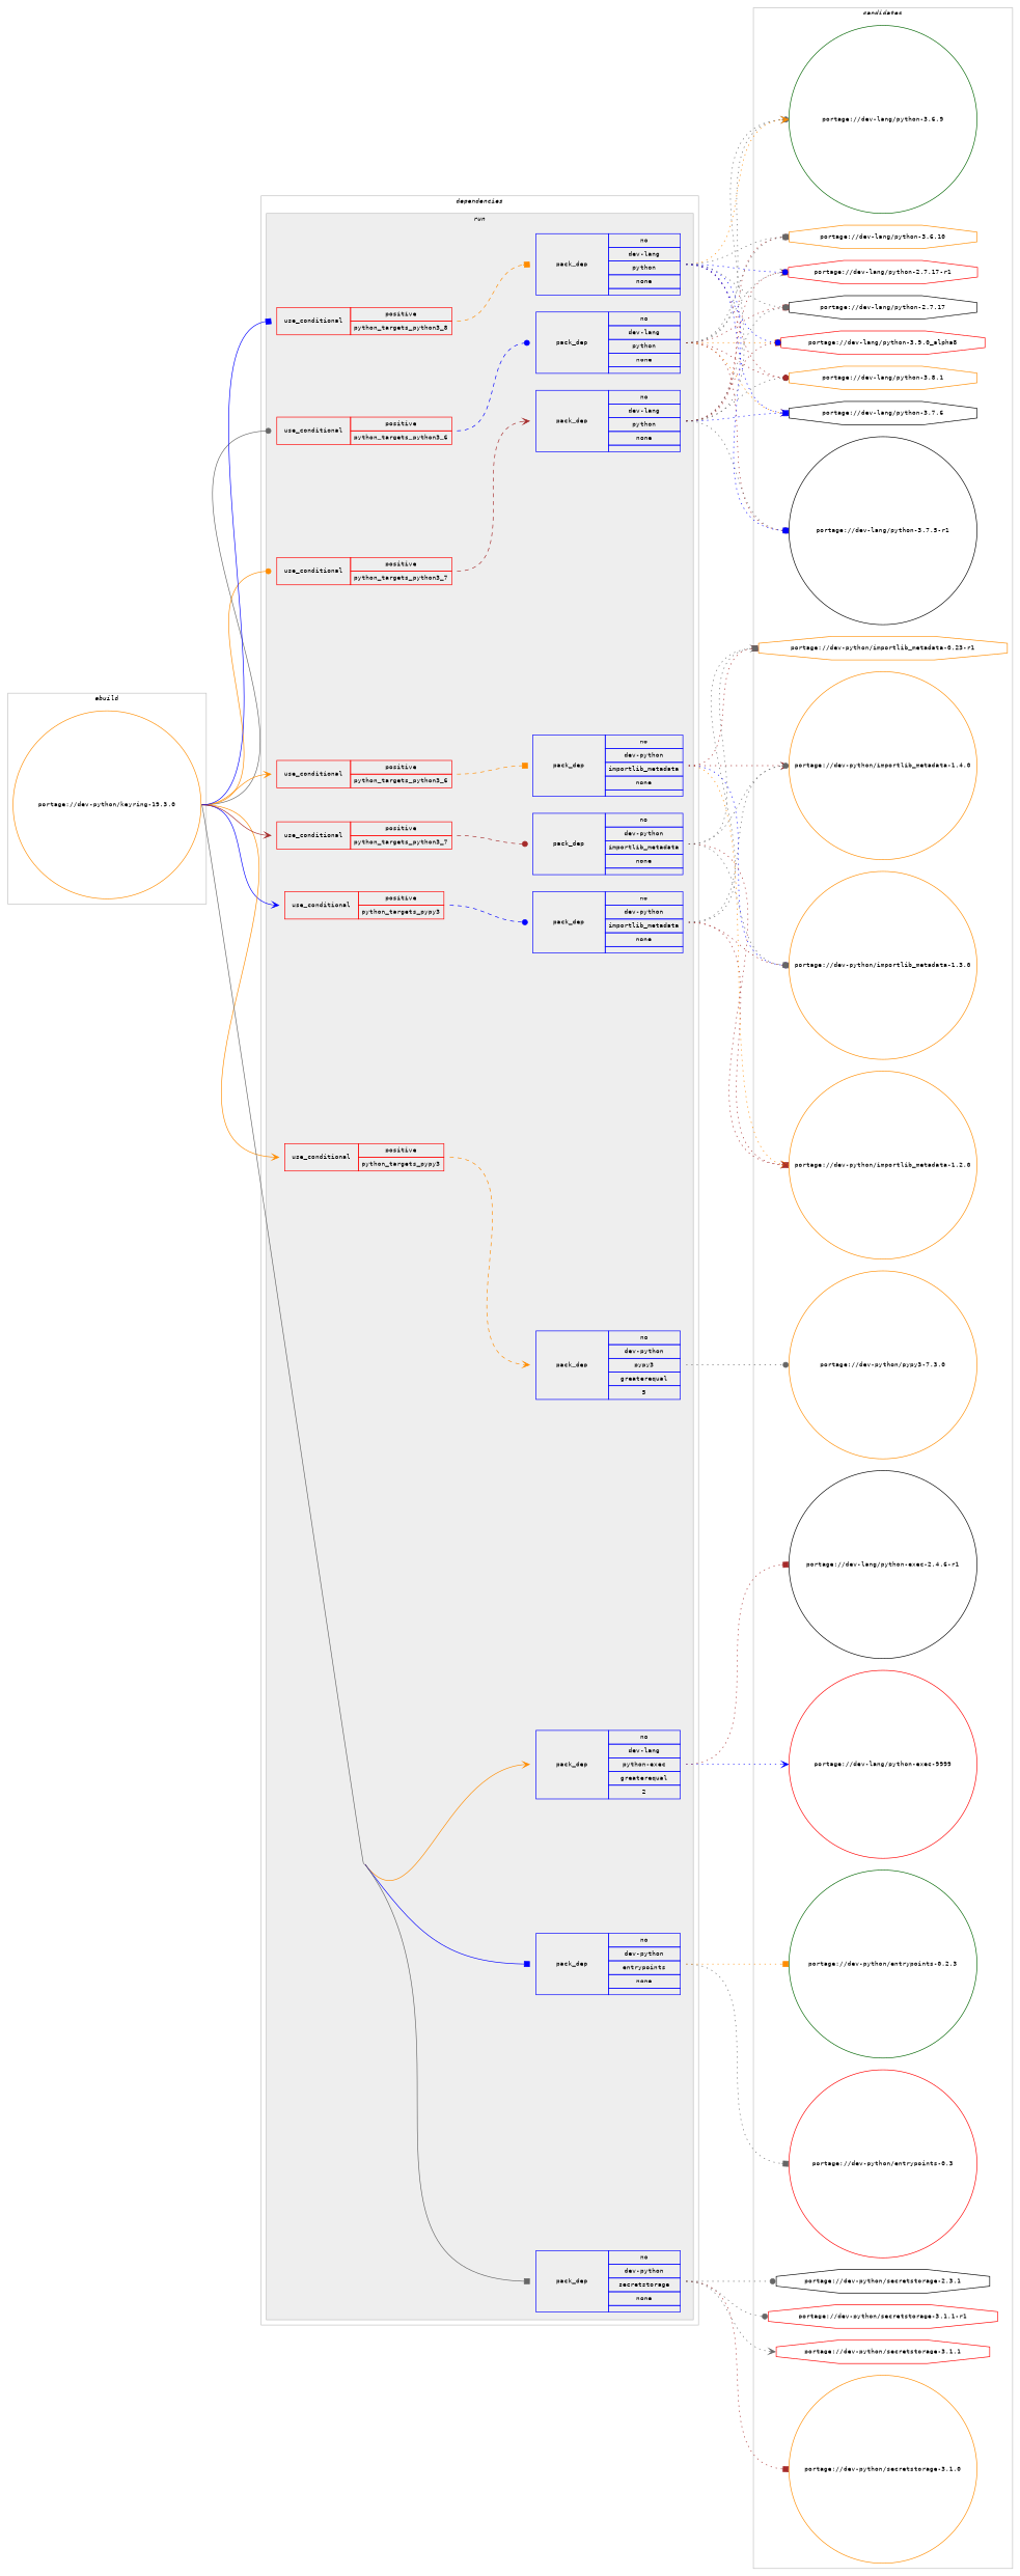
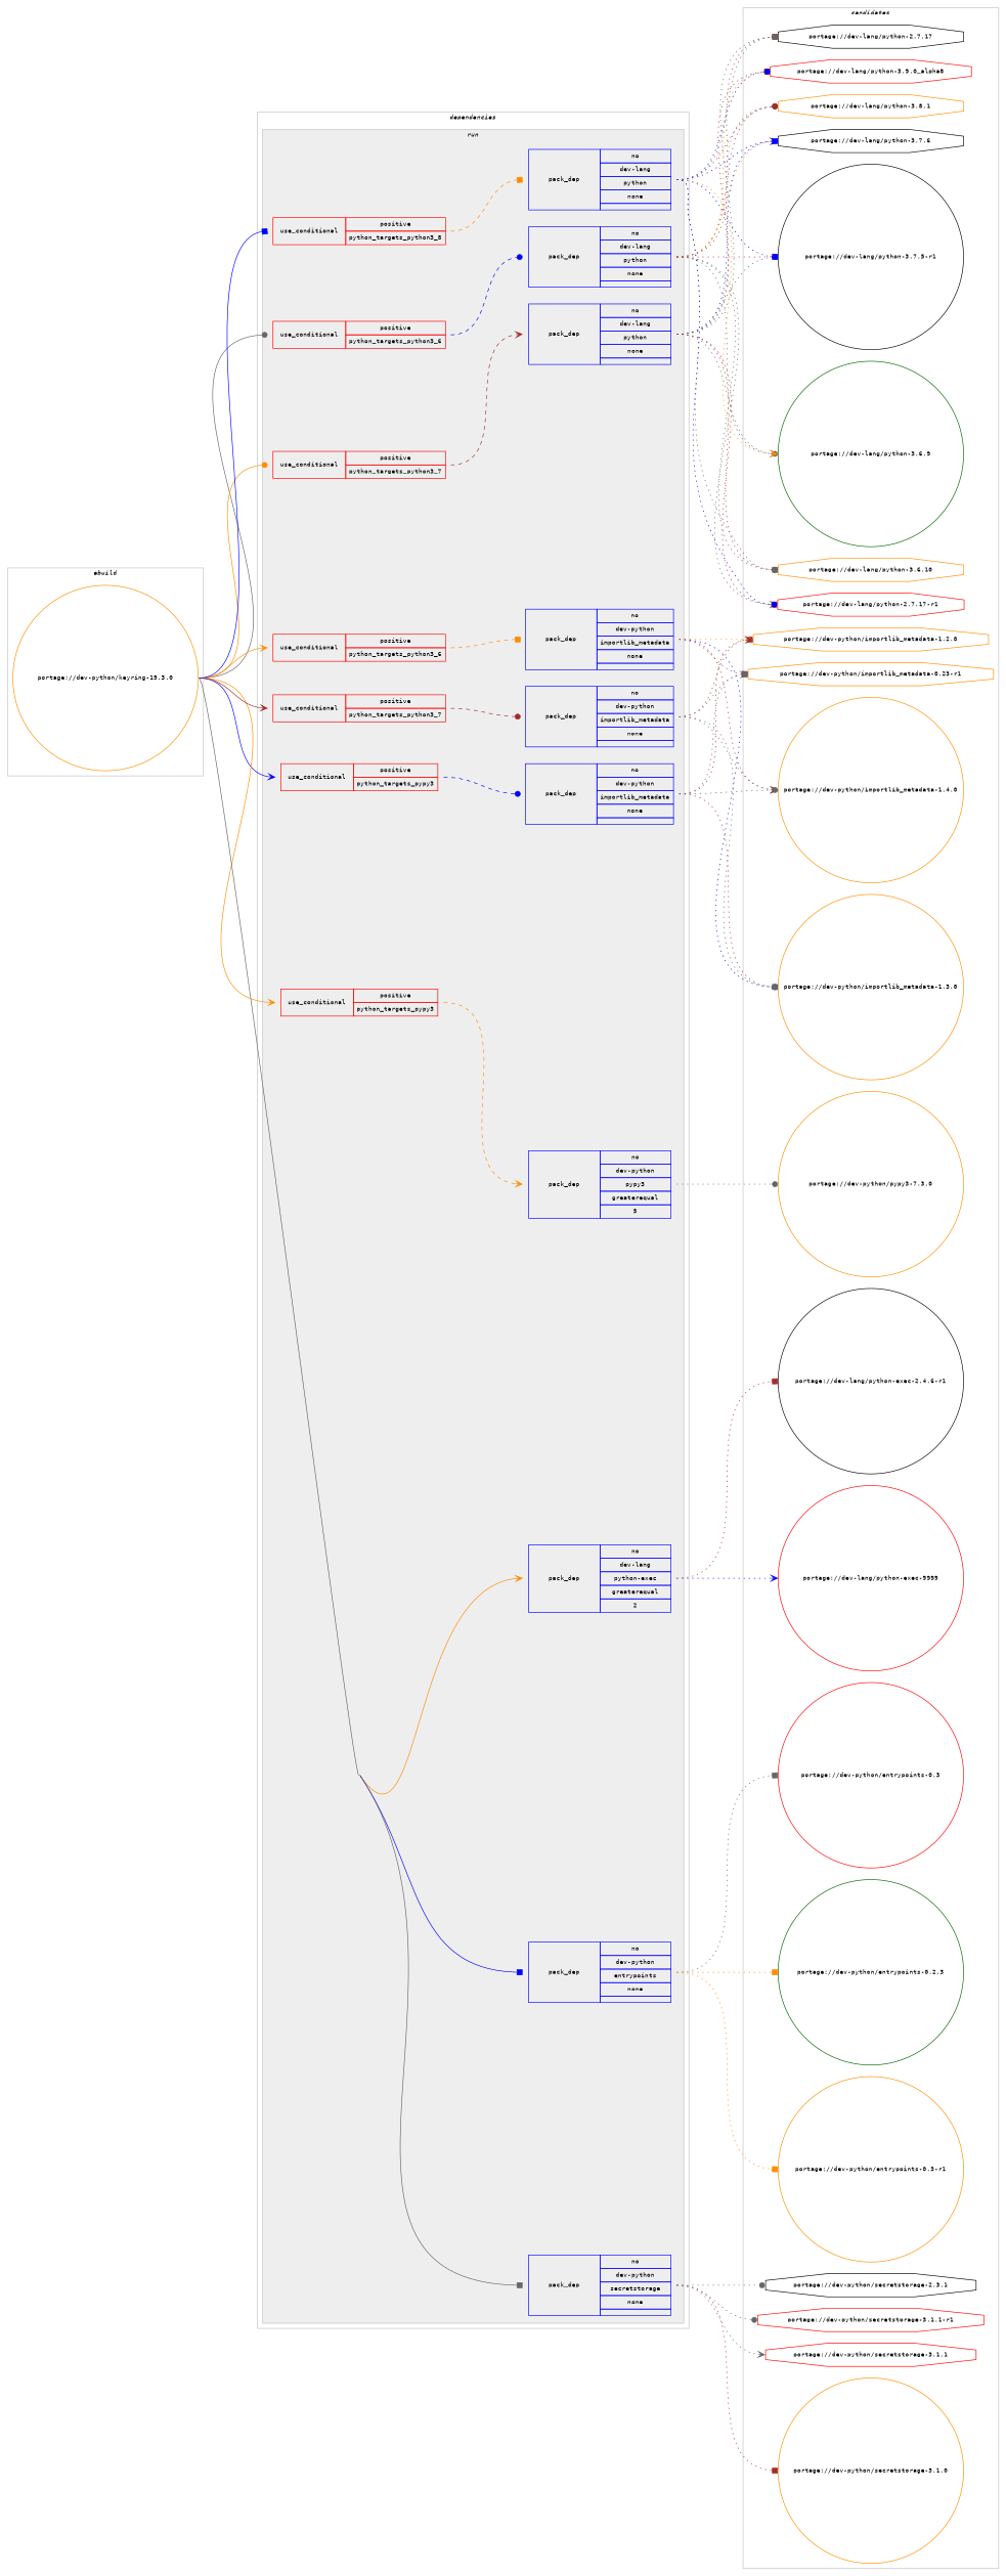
  digraph {
    compound=true
    concentrate=true
    fontname="DejaVu Sans Mono"
    fontsize=10
    newrank=true
    rankdir=LR
    ranksep=1.5
    node [color=red fontname="DejaVu Sans Mono" fontsize=10 shape=none]
    edge [arrowhead=dot color=gray40 fontname="DejaVu Sans Mono" headport=w style=dotted tailport=e weight=100]
    n1 [color=darkorange label="portage://dev-python/keyring-19.3.0" shape=circle width=4]
    n2 [color=blue label=<<TABLE BORDER="0" CELLBORDER="1" CELLSPACING="0" CELLPADDING="4" WIDTH="220"><TR><TD ROWSPAN="6" CELLPADDING="30">pack_dep</TD></TR><TR><TD WIDTH="110">no</TD></TR><TR><TD>dev-python</TD></TR><TR><TD>importlib_metadata</TD></TR><TR><TD>none</TD></TR><TR><TD></TD></TR></TABLE>>]
    n3 [label=<<TABLE BORDER="0" CELLBORDER="1" CELLSPACING="0" CELLPADDING="4"><TR><TD ROWSPAN="3" CELLPADDING="10">use_conditional</TD></TR><TR><TD>positive</TD></TR><TR><TD>python_targets_pypy3</TD></TR></TABLE>>]
    n4 [color=blue label=<<TABLE BORDER="0" CELLBORDER="1" CELLSPACING="0" CELLPADDING="4" WIDTH="220"><TR><TD ROWSPAN="6" CELLPADDING="30">pack_dep</TD></TR><TR><TD WIDTH="110">no</TD></TR><TR><TD>dev-python</TD></TR><TR><TD>pypy3</TD></TR><TR><TD>greaterequal</TD></TR><TR><TD>5</TD></TR></TABLE>>]
    n5 [label=<<TABLE BORDER="0" CELLBORDER="1" CELLSPACING="0" CELLPADDING="4"><TR><TD ROWSPAN="3" CELLPADDING="10">use_conditional</TD></TR><TR><TD>positive</TD></TR><TR><TD>python_targets_pypy3</TD></TR></TABLE>>]
    n6 [color=blue label=<<TABLE BORDER="0" CELLBORDER="1" CELLSPACING="0" CELLPADDING="4" WIDTH="220"><TR><TD ROWSPAN="6" CELLPADDING="30">pack_dep</TD></TR><TR><TD WIDTH="110">no</TD></TR><TR><TD>dev-lang</TD></TR><TR><TD>python</TD></TR><TR><TD>none</TD></TR><TR><TD></TD></TR></TABLE>>]
    n7 [label=<<TABLE BORDER="0" CELLBORDER="1" CELLSPACING="0" CELLPADDING="4"><TR><TD ROWSPAN="3" CELLPADDING="10">use_conditional</TD></TR><TR><TD>positive</TD></TR><TR><TD>python_targets_python3_6</TD></TR></TABLE>>]
    n8 [color=blue label=<<TABLE BORDER="0" CELLBORDER="1" CELLSPACING="0" CELLPADDING="4" WIDTH="220"><TR><TD ROWSPAN="6" CELLPADDING="30">pack_dep</TD></TR><TR><TD WIDTH="110">no</TD></TR><TR><TD>dev-python</TD></TR><TR><TD>importlib_metadata</TD></TR><TR><TD>none</TD></TR><TR><TD></TD></TR></TABLE>>]
    n9 [label=<<TABLE BORDER="0" CELLBORDER="1" CELLSPACING="0" CELLPADDING="4"><TR><TD ROWSPAN="3" CELLPADDING="10">use_conditional</TD></TR><TR><TD>positive</TD></TR><TR><TD>python_targets_python3_6</TD></TR></TABLE>>]
    n10 [color=blue label=<<TABLE BORDER="0" CELLBORDER="1" CELLSPACING="0" CELLPADDING="4" WIDTH="220"><TR><TD ROWSPAN="6" CELLPADDING="30">pack_dep</TD></TR><TR><TD WIDTH="110">no</TD></TR><TR><TD>dev-lang</TD></TR><TR><TD>python</TD></TR><TR><TD>none</TD></TR><TR><TD></TD></TR></TABLE>>]
    n11 [label=<<TABLE BORDER="0" CELLBORDER="1" CELLSPACING="0" CELLPADDING="4"><TR><TD ROWSPAN="3" CELLPADDING="10">use_conditional</TD></TR><TR><TD>positive</TD></TR><TR><TD>python_targets_python3_7</TD></TR></TABLE>>]
    n12 [color=blue label=<<TABLE BORDER="0" CELLBORDER="1" CELLSPACING="0" CELLPADDING="4" WIDTH="220"><TR><TD ROWSPAN="6" CELLPADDING="30">pack_dep</TD></TR><TR><TD WIDTH="110">no</TD></TR><TR><TD>dev-python</TD></TR><TR><TD>importlib_metadata</TD></TR><TR><TD>none</TD></TR><TR><TD></TD></TR></TABLE>>]
    n13 [label=<<TABLE BORDER="0" CELLBORDER="1" CELLSPACING="0" CELLPADDING="4"><TR><TD ROWSPAN="3" CELLPADDING="10">use_conditional</TD></TR><TR><TD>positive</TD></TR><TR><TD>python_targets_python3_7</TD></TR></TABLE>>]
    n14 [color=blue label=<<TABLE BORDER="0" CELLBORDER="1" CELLSPACING="0" CELLPADDING="4" WIDTH="220"><TR><TD ROWSPAN="6" CELLPADDING="30">pack_dep</TD></TR><TR><TD WIDTH="110">no</TD></TR><TR><TD>dev-lang</TD></TR><TR><TD>python</TD></TR><TR><TD>none</TD></TR><TR><TD></TD></TR></TABLE>>]
    n15 [label=<<TABLE BORDER="0" CELLBORDER="1" CELLSPACING="0" CELLPADDING="4"><TR><TD ROWSPAN="3" CELLPADDING="10">use_conditional</TD></TR><TR><TD>positive</TD></TR><TR><TD>python_targets_python3_8</TD></TR></TABLE>>]
    n16 [color=blue label=<<TABLE BORDER="0" CELLBORDER="1" CELLSPACING="0" CELLPADDING="4" WIDTH="220"><TR><TD ROWSPAN="6" CELLPADDING="30">pack_dep</TD></TR><TR><TD WIDTH="110">no</TD></TR><TR><TD>dev-lang</TD></TR><TR><TD>python-exec</TD></TR><TR><TD>greaterequal</TD></TR><TR><TD>2</TD></TR></TABLE>>]
    n17 [color=blue label=<<TABLE BORDER="0" CELLBORDER="1" CELLSPACING="0" CELLPADDING="4" WIDTH="220"><TR><TD ROWSPAN="6" CELLPADDING="30">pack_dep</TD></TR><TR><TD WIDTH="110">no</TD></TR><TR><TD>dev-python</TD></TR><TR><TD>entrypoints</TD></TR><TR><TD>none</TD></TR><TR><TD></TD></TR></TABLE>>]
    n18 [color=blue label=<<TABLE BORDER="0" CELLBORDER="1" CELLSPACING="0" CELLPADDING="4" WIDTH="220"><TR><TD ROWSPAN="6" CELLPADDING="30">pack_dep</TD></TR><TR><TD WIDTH="110">no</TD></TR><TR><TD>dev-python</TD></TR><TR><TD>secretstorage</TD></TR><TR><TD>none</TD></TR><TR><TD></TD></TR></TABLE>>]
    n19 [color=darkorange label="portage://dev-python/pypy3-7.3.0" shape=circle width=4]
    n20 [color=darkorange label="portage://dev-python/importlib_metadata-1.4.0" shape=circle width=4]
    n21 [color=darkorange label="portage://dev-python/importlib_metadata-1.3.0" shape=circle width=4]
-   n22 [color=darkorange label="portage://dev-python/importlib_metadata-1.2.0" shape=circle width=4]
+   n22 [color=darkorange label="portage://dev-python/importlib_metadata-1.2.0" shape=octagon width=4]
    n23 [color=darkorange label="portage://dev-python/importlib_metadata-0.23-r1" shape=octagon width=4]
    n24 [label="portage://dev-lang/python-3.9.0_alpha8" shape=octagon width=4]
    n25 [color=darkorange label="portage://dev-lang/python-3.8.1" shape=octagon width=4]
    n26 [color=black label="portage://dev-lang/python-3.7.6" shape=octagon width=4]
    n27 [color=black label="portage://dev-lang/python-3.7.5-r1" shape=circle width=4]
    n28 [color=darkgreen label="portage://dev-lang/python-3.6.9" shape=circle width=4]
    n29 [color=darkorange label="portage://dev-lang/python-3.6.10" shape=octagon width=4]
    n30 [label="portage://dev-lang/python-2.7.17-r1" shape=octagon width=4]
    n31 [color=black label="portage://dev-lang/python-2.7.17" shape=octagon width=4]
    n32 [label="portage://dev-lang/python-exec-9999" shape=circle width=4]
    n33 [color=black label="portage://dev-lang/python-exec-2.4.6-r1" shape=circle width=4]
+   n34 [color=darkorange label="portage://dev-python/entrypoints-0.3-r1" shape=circle width=4]
    n35 [label="portage://dev-python/entrypoints-0.3" shape=circle width=4]
    n36 [color=darkgreen label="portage://dev-python/entrypoints-0.2.3" shape=circle width=4]
    n37 [label="portage://dev-python/secretstorage-3.1.1-r1" shape=octagon width=4]
    n38 [label="portage://dev-python/secretstorage-3.1.1" shape=octagon width=4]
    n39 [color=darkorange label="portage://dev-python/secretstorage-3.1.0" shape=circle width=4]
    n40 [color=black label="portage://dev-python/secretstorage-2.3.1" shape=octagon width=4]
    subgraph cluster_1 {
      color=gray
      label=<<i>ebuild</i>>
      n1
    }
    subgraph cluster_2 {
      color=gray
      label=<<i>dependencies</i>>
      subgraph cluster_3 {
        color=gray
        fillcolor="#eeeeee"
        label=<<i>compile</i>>
        style=filled
      }
      subgraph cluster_4 {
        color=gray
        fillcolor="#eeeeee"
        label=<<i>compile and run</i>>
        style=filled
      }
      subgraph cluster_5 {
        color=gray
        fillcolor="#eeeeee"
        label=<<i>run</i>>
        style=filled
        subgraph sub_6 {
          color=gray
          fillcolor="#eeeeee"
          label=<<i>run</i>>
          style=filled
          n3
          subgraph sub_7 {
            color=gray
            fillcolor="#eeeeee"
            label=<<i>run</i>>
            style=filled
            n2
          }
        }
        subgraph sub_8 {
          color=gray
          fillcolor="#eeeeee"
          label=<<i>run</i>>
          style=filled
          n5
          subgraph sub_9 {
            color=gray
            fillcolor="#eeeeee"
            label=<<i>run</i>>
            style=filled
            n4
          }
        }
        subgraph sub_10 {
          color=gray
          fillcolor="#eeeeee"
          label=<<i>run</i>>
          style=filled
          n7
          subgraph sub_11 {
            color=gray
            fillcolor="#eeeeee"
            label=<<i>run</i>>
            style=filled
            n6
          }
        }
        subgraph sub_12 {
          color=gray
          fillcolor="#eeeeee"
          label=<<i>run</i>>
          style=filled
          n9
          subgraph sub_13 {
            color=gray
            fillcolor="#eeeeee"
            label=<<i>run</i>>
            style=filled
            n8
          }
        }
        subgraph sub_14 {
          color=gray
          fillcolor="#eeeeee"
          label=<<i>run</i>>
          style=filled
          n11
          subgraph sub_15 {
            color=gray
            fillcolor="#eeeeee"
            label=<<i>run</i>>
            style=filled
            n10
          }
        }
        subgraph sub_16 {
          color=gray
          fillcolor="#eeeeee"
          label=<<i>run</i>>
          style=filled
          n13
          subgraph sub_17 {
            color=gray
            fillcolor="#eeeeee"
            label=<<i>run</i>>
            style=filled
            n12
          }
        }
        subgraph sub_18 {
          color=gray
          fillcolor="#eeeeee"
          label=<<i>run</i>>
          style=filled
          n15
          subgraph sub_19 {
            color=gray
            fillcolor="#eeeeee"
            label=<<i>run</i>>
            style=filled
            n14
          }
        }
        subgraph sub_20 {
          color=gray
          fillcolor="#eeeeee"
          label=<<i>run</i>>
          style=filled
          n16
        }
        subgraph sub_21 {
          color=gray
          fillcolor="#eeeeee"
          label=<<i>run</i>>
          style=filled
          n17
        }
        subgraph sub_22 {
          color=gray
          fillcolor="#eeeeee"
          label=<<i>run</i>>
          style=filled
          n18
        }
      }
    }
    subgraph cluster_23 {
      color=gray
      label=<<i>candidates</i>>
      rank=same
      subgraph sub_24 {
        color=black
        label=<<i>candidates</i>>
        nodesep=1
        rank=same
        n19
      }
      subgraph sub_25 {
        color=black
        label=<<i>candidates</i>>
        nodesep=1
        rank=same
        n20
        n21
        n22
        n23
      }
      subgraph sub_26 {
        color=black
        label=<<i>candidates</i>>
        nodesep=1
        rank=same
        n24
        n25
        n26
        n27
        n28
        n29
        n30
        n31
      }
      subgraph sub_27 {
        color=black
        label=<<i>candidates</i>>
        nodesep=1
        rank=same
        n20
        n21
        n22
        n23
      }
      subgraph sub_28 {
        color=black
        label=<<i>candidates</i>>
        nodesep=1
        rank=same
        n24
        n25
        n26
        n27
        n28
        n29
        n30
        n31
      }
      subgraph sub_29 {
        color=black
        label=<<i>candidates</i>>
        nodesep=1
        rank=same
        n20
        n21
        n22
        n23
      }
      subgraph sub_30 {
        color=black
        label=<<i>candidates</i>>
        nodesep=1
        rank=same
        n24
        n25
        n26
        n27
        n28
        n29
        n30
        n31
      }
      subgraph sub_31 {
        color=black
        label=<<i>candidates</i>>
        nodesep=1
        rank=same
        n32
        n33
      }
      subgraph sub_32 {
        color=black
        label=<<i>candidates</i>>
        nodesep=1
        rank=same
+       n34
        n35
        n36
      }
      subgraph sub_33 {
        color=black
        label=<<i>candidates</i>>
        nodesep=1
        rank=same
        n37
        n38
        n39
        n40
      }
    }
    n1 -> n3 [arrowhead=vee color=blue style=solid weight=20]
    n1 -> n5 [arrowhead=vee color=darkorange style=solid weight=20]
    n1 -> n7 [style=solid weight=20]
    n1 -> n9 [arrowhead=vee color=darkorange style=solid weight=20]
    n1 -> n11 [color=darkorange style=solid weight=20]
    n1 -> n13 [arrowhead=vee color=brown style=solid weight=20]
    n1 -> n15 [arrowhead=box color=blue style=solid weight=20]
    n1 -> n16 [arrowhead=vee color=darkorange style=solid weight=20]
    n1 -> n17 [arrowhead=box color=blue style=solid weight=20]
    n1 -> n18 [arrowhead=box style=solid weight=20]
    n2 -> n20 [arrowhead=vee]
    n2 -> n21 [color=brown]
    n2 -> n22 [arrowhead=box color=brown]
    n2 -> n23 [arrowhead=vee]
    n3 -> n2 [color=blue style=dashed weight=20]
    n4 -> n19
    n5 -> n4 [arrowhead=vee color=darkorange style=dashed weight=20]
    n6 -> n24 [arrowhead=box color=darkorange]
    n6 -> n25 [color=brown]
    n6 -> n26 [arrowhead=vee color=darkorange]
    n6 -> n27 [color=brown]
    n6 -> n28 [arrowhead=vee]
    n6 -> n29
    n6 -> n30 [arrowhead=vee]
    n6 -> n31 [arrowhead=box color=brown]
    n7 -> n6 [color=blue style=dashed weight=20]
    n8 -> n20 [arrowhead=vee color=brown]
    n8 -> n21 [color=blue]
    n8 -> n22 [arrowhead=vee color=darkorange]
    n8 -> n23 [arrowhead=box color=brown]
    n9 -> n8 [arrowhead=box color=darkorange style=dashed weight=20]
    n10 -> n24 [arrowhead=box color=brown]
    n10 -> n25
    n10 -> n26 [arrowhead=box color=blue]
    n10 -> n27
    n10 -> n28
    n10 -> n29 [color=brown]
    n10 -> n30 [arrowhead=box color=brown]
    n10 -> n31
    n11 -> n10 [arrowhead=vee color=brown style=dashed weight=20]
    n12 -> n20
    n12 -> n21 [arrowhead=box]
    n12 -> n22 [arrowhead=vee color=brown]
    n12 -> n23 [arrowhead=box]
    n13 -> n12 [color=brown style=dashed weight=20]
    n14 -> n24 [color=blue]
    n14 -> n25 [color=brown]
    n14 -> n26 [arrowhead=vee color=blue]
    n14 -> n27 [arrowhead=box color=blue]
    n14 -> n28 [arrowhead=vee color=darkorange]
    n14 -> n29 [arrowhead=box]
    n14 -> n30 [color=blue]
    n14 -> n31
    n15 -> n14 [arrowhead=box color=darkorange style=dashed weight=20]
    n16 -> n32 [arrowhead=vee color=blue]
    n16 -> n33 [arrowhead=box color=brown]
+   n17 -> n34 [arrowhead=box color=darkorange]
    n17 -> n35 [arrowhead=box]
    n17 -> n36 [arrowhead=box color=darkorange]
    n18 -> n37
    n18 -> n38 [arrowhead=vee]
    n18 -> n39 [arrowhead=box color=brown]
    n18 -> n40
  }
